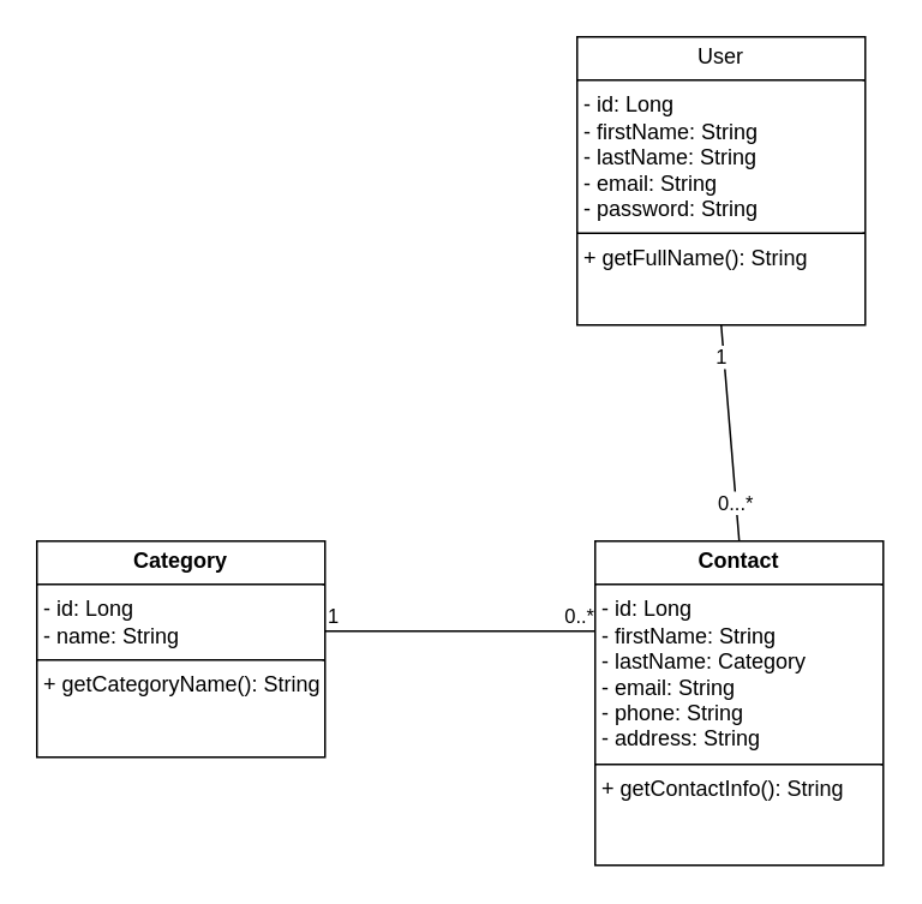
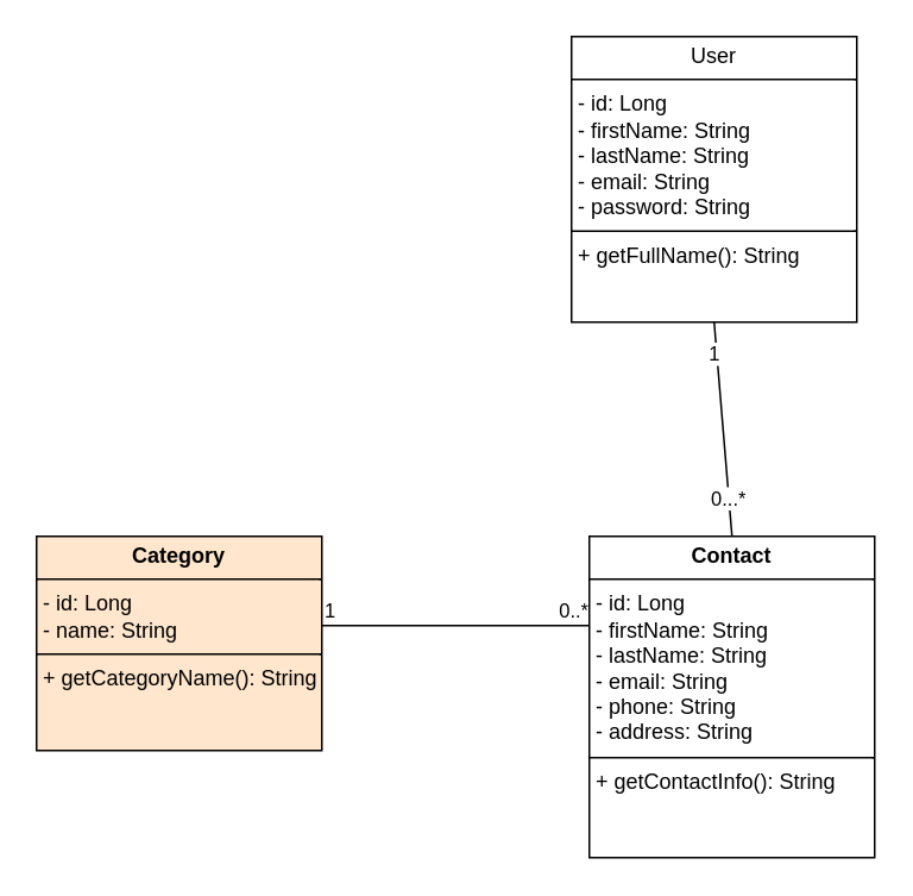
  <mxCell id="0" />
  <mxCell id="1" parent="0" />
  <mxCell id="2" value="&lt;p style=&quot;margin:0px;margin-top:4px;text-align:center;&quot;&gt;User&lt;/p&gt;&lt;hr size=&quot;1&quot; style=&quot;border-style:solid;&quot;&gt;&lt;p style=&quot;margin:0px;margin-left:4px;&quot;&gt;- id: Long&lt;/p&gt;&lt;p style=&quot;margin:0px;margin-left:4px;&quot;&gt;- firstName: String&amp;nbsp;&lt;/p&gt;&lt;p style=&quot;margin:0px;margin-left:4px;&quot;&gt;- lastName: String&amp;nbsp;&lt;/p&gt;&lt;p style=&quot;margin:0px;margin-left:4px;&quot;&gt;- email: String&lt;/p&gt;&lt;p style=&quot;margin:0px;margin-left:4px;&quot;&gt;- &lt;span class=&quot;hljs-keyword&quot;&gt;password&lt;/span&gt;: String&lt;/p&gt;&lt;hr size=&quot;1&quot; style=&quot;border-style:solid;&quot;&gt;&lt;p style=&quot;margin:0px;margin-left:4px;&quot;&gt;+ getFullName(): String&lt;/p&gt;" style="verticalAlign=top;align=left;overflow=fill;html=1;whiteSpace=wrap;" vertex="1" parent="1"><mxGeometry x="320" y="20" width="160" height="160" as="geometry" /></mxCell>
  <mxCell id="3" value="" style="endArrow=none;html=1;rounded=0;entryX=0.5;entryY=1;entryDx=0;entryDy=0;" edge="1" parent="1" target="2"><mxGeometry width="50" height="50" relative="1" as="geometry"><mxPoint x="410" y="300" as="sourcePoint" /><mxPoint x="410" y="240" as="targetPoint" /></mxGeometry></mxCell>
  <mxCell id="4" value="1" style="edgeLabel;html=1;align=center;verticalAlign=middle;resizable=0;points=[];" vertex="1" connectable="0" parent="3"><mxGeometry x="0.717" y="2" relative="1" as="geometry"><mxPoint as="offset" /></mxGeometry></mxCell>
  <mxCell id="5" value="0...*" style="edgeLabel;html=1;align=center;verticalAlign=middle;resizable=0;points=[];" vertex="1" connectable="0" parent="3"><mxGeometry x="-0.633" y="1" relative="1" as="geometry"><mxPoint as="offset" /></mxGeometry></mxCell>
- <mxCell id="6" value="&lt;p style=&quot;margin:0px;margin-top:4px;text-align:center;&quot;&gt;&lt;b&gt;Contact&lt;/b&gt;&lt;/p&gt;&lt;hr size=&quot;1&quot; style=&quot;border-style:solid;&quot;&gt;&lt;p style=&quot;margin:0px;margin-left:4px;&quot;&gt;- id: Long&lt;br&gt;- firstName: String&lt;br&gt;- lastName: Category&lt;br&gt;- email: String&lt;br&gt;- phone: String&lt;br&gt;- address: String&lt;/p&gt;&lt;hr size=&quot;1&quot; style=&quot;border-style:solid;&quot;&gt;&lt;p style=&quot;margin:0px;margin-left:4px;&quot;&gt;+ getContactInfo(): String&lt;/p&gt;" style="verticalAlign=top;align=left;overflow=fill;html=1;whiteSpace=wrap;" vertex="1" parent="1"><mxGeometry x="330" y="300" width="160" height="180" as="geometry" /></mxCell>
- <mxCell id="7" value="&lt;p style=&quot;margin:0px;margin-top:4px;text-align:center;&quot;&gt;&lt;b&gt;Category&lt;/b&gt;&lt;/p&gt;&lt;hr size=&quot;1&quot; style=&quot;border-style:solid;&quot;&gt;&lt;p style=&quot;margin:0px;margin-left:4px;&quot;&gt;- id: Long&lt;br&gt;- &lt;span class=&quot;hljs-type&quot;&gt;name&lt;/span&gt;: String&lt;/p&gt;&lt;hr size=&quot;1&quot; style=&quot;border-style:solid;&quot;&gt;&lt;p style=&quot;margin:0px;margin-left:4px;&quot;&gt;+&amp;nbsp;getCategoryName(): String&lt;/p&gt;" style="verticalAlign=top;align=left;overflow=fill;html=1;whiteSpace=wrap;" vertex="1" parent="1"><mxGeometry x="20" y="300" width="160" height="120" as="geometry" /></mxCell>
+ <mxCell id="6" value="&lt;p style=&quot;margin:0px;margin-top:4px;text-align:center;&quot;&gt;&lt;b&gt;Contact&lt;/b&gt;&lt;/p&gt;&lt;hr size=&quot;1&quot; style=&quot;border-style:solid;&quot;&gt;&lt;p style=&quot;margin:0px;margin-left:4px;&quot;&gt;- id: Long&lt;br&gt;- firstName: String&lt;br&gt;- lastName: String&lt;br&gt;- email: String&lt;br&gt;- phone: String&lt;br&gt;- address: String&lt;/p&gt;&lt;hr size=&quot;1&quot; style=&quot;border-style:solid;&quot;&gt;&lt;p style=&quot;margin:0px;margin-left:4px;&quot;&gt;+ getContactInfo(): String&lt;/p&gt;" style="verticalAlign=top;align=left;overflow=fill;html=1;whiteSpace=wrap;" vertex="1" parent="1"><mxGeometry x="330" y="300" width="160" height="180" as="geometry" /></mxCell>
+ <mxCell id="7" value="&lt;p style=&quot;margin:0px;margin-top:4px;text-align:center;&quot;&gt;&lt;b&gt;Category&lt;/b&gt;&lt;/p&gt;&lt;hr size=&quot;1&quot; style=&quot;border-style:solid;&quot;&gt;&lt;p style=&quot;margin:0px;margin-left:4px;&quot;&gt;- id: Long&lt;br&gt;- &lt;span class=&quot;hljs-type&quot;&gt;name&lt;/span&gt;: String&lt;/p&gt;&lt;hr size=&quot;1&quot; style=&quot;border-style:solid;&quot;&gt;&lt;p style=&quot;margin:0px;margin-left:4px;&quot;&gt;+&amp;nbsp;getCategoryName(): String&lt;/p&gt;" style="verticalAlign=top;align=left;overflow=fill;html=1;whiteSpace=wrap;fillColor=#ffe6cc;" vertex="1" parent="1"><mxGeometry x="20" y="300" width="160" height="120" as="geometry" /></mxCell>
  <mxCell id="8" value="" style="endArrow=none;html=1;edgeStyle=orthogonalEdgeStyle;rounded=0;" edge="1" parent="1"><mxGeometry relative="1" as="geometry"><mxPoint x="180" y="350" as="sourcePoint" /><mxPoint x="330" y="350" as="targetPoint" /></mxGeometry></mxCell>
  <mxCell id="9" value="1" style="edgeLabel;resizable=0;html=1;align=left;verticalAlign=bottom;" connectable="0" vertex="1" parent="8"><mxGeometry x="-1" relative="1" as="geometry" /></mxCell>
  <mxCell id="10" value="0..*" style="edgeLabel;resizable=0;html=1;align=right;verticalAlign=bottom;" connectable="0" vertex="1" parent="8"><mxGeometry x="1" relative="1" as="geometry" /></mxCell>
